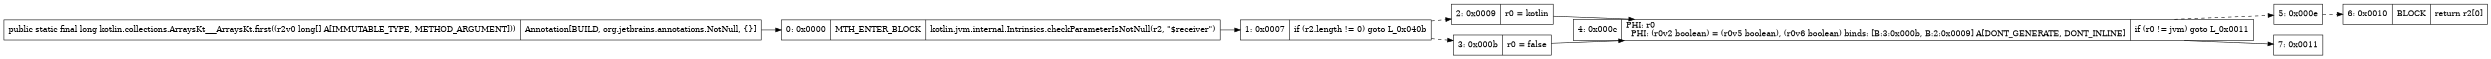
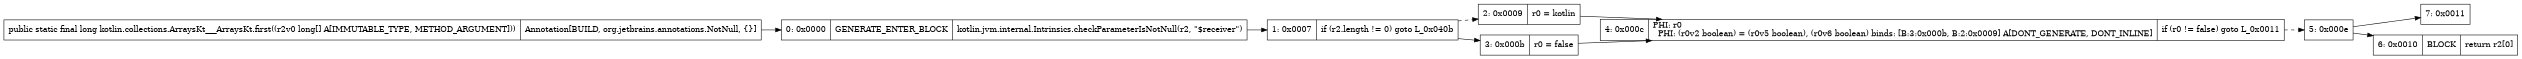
  digraph {
    rankdir=LR
    node [shape=record]
-   n1 [label="{0\:\ 0x0000|MTH_ENTER_BLOCK\l|kotlin.jvm.internal.Intrinsics.checkParameterIsNotNull(r2, \"$receiver\")\l}"]
+   n1 [label="{0\:\ 0x0000|GENERATE_ENTER_BLOCK\l|kotlin.jvm.internal.Intrinsics.checkParameterIsNotNull(r2, \"$receiver\")\l}"]
    n2 [label="{1\:\ 0x0007|if (r2.length != 0) goto L_0x040b\l}"]
    n3 [label="{2\:\ 0x0009|r0 = kotlin\l}"]
    n4 [label="{3\:\ 0x000b|r0 = false\l}"]
-   n5 [label="{4\:\ 0x000c|PHI: r0 \l  PHI: (r0v2 boolean) = (r0v5 boolean), (r0v6 boolean) binds: [B:3:0x000b, B:2:0x0009] A[DONT_GENERATE, DONT_INLINE]\l|if (r0 != jvm) goto L_0x0011\l}"]
+   n5 [label="{4\:\ 0x000c|PHI: r0 \l  PHI: (r0v2 boolean) = (r0v5 boolean), (r0v6 boolean) binds: [B:3:0x000b, B:2:0x0009] A[DONT_GENERATE, DONT_INLINE]\l|if (r0 != false) goto L_0x0011\l}"]
    n6 [label="{5\:\ 0x000e}"]
    n7 [label="{7\:\ 0x0011}"]
    n8 [label="{6\:\ 0x0010|BLOCK\l|return r2[0]\l}"]
    n9 [label="{public static final long kotlin.collections.ArraysKt___ArraysKt.first((r2v0 long[] A[IMMUTABLE_TYPE, METHOD_ARGUMENT]))  | Annotation[BUILD, org.jetbrains.annotations.NotNull, \{\}]\l}"]
    n1 -> n2
    n2 -> n3 [style=dashed]
-   n2 -> n4 [style=dashed]
+   n2 -> n4
    n3 -> n5
    n4 -> n5
    n5 -> n6 [style=dashed]
-   n5 -> n7
-   n6 -> n8 [style=dashed]
+   n6 -> n7
+   n6 -> n8
    n9 -> n1
  }
